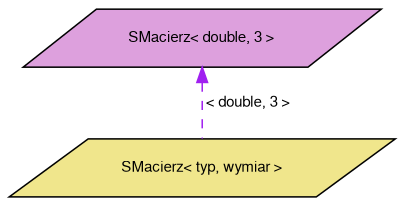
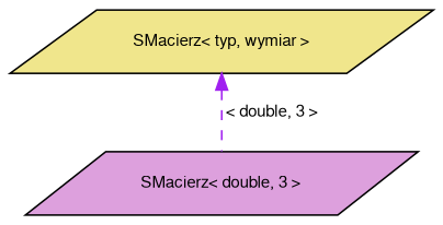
  digraph {
    node [color=black fontname=FreeSans fontsize=10 shape=parallelogram style=filled]
    n1 [fillcolor=khaki fontcolor=black height=0.2 label="SMacierz\< typ, wymiar \>" width=0.4]
    n2 [fillcolor=plum height=0.2 label="SMacierz\< double, 3 \>" width=0.4]
-   n2 -> n1 [color=purple dir=back fontname=FreeSans fontsize=10 label=" \< double, 3 \>" labelfontname=FreeSans labelfontsize=10 style=dashed]
+   n1 -> n2 [color=purple dir=back fontname=FreeSans fontsize=10 label=" \< double, 3 \>" labelfontname=FreeSans labelfontsize=10 style=dashed]
  }
